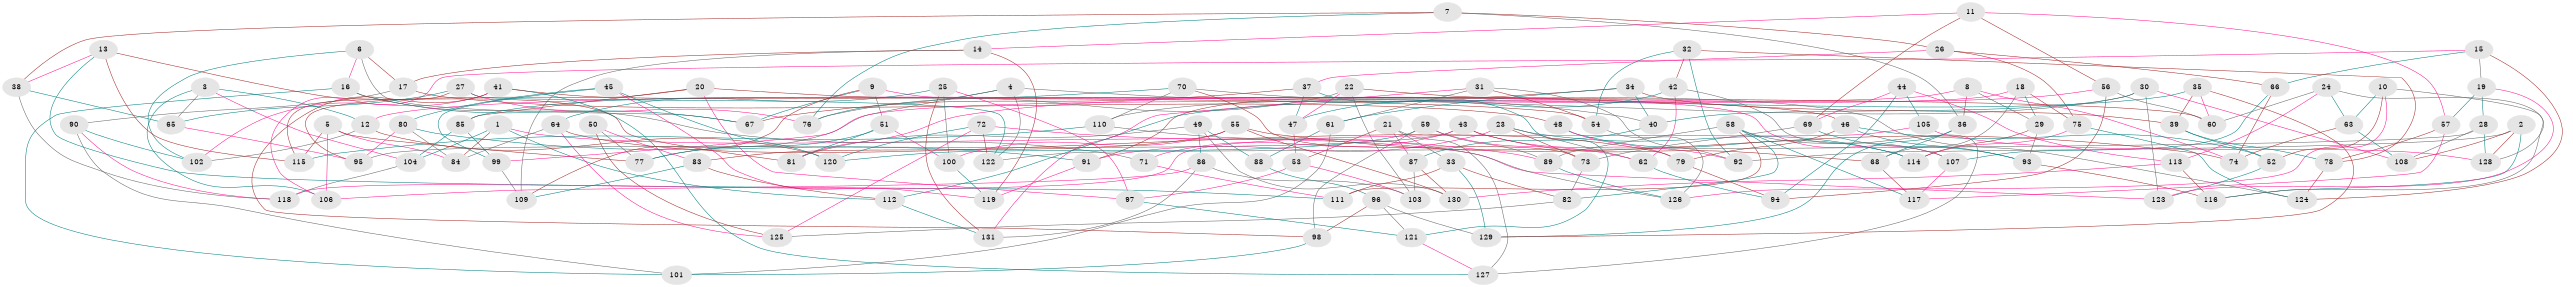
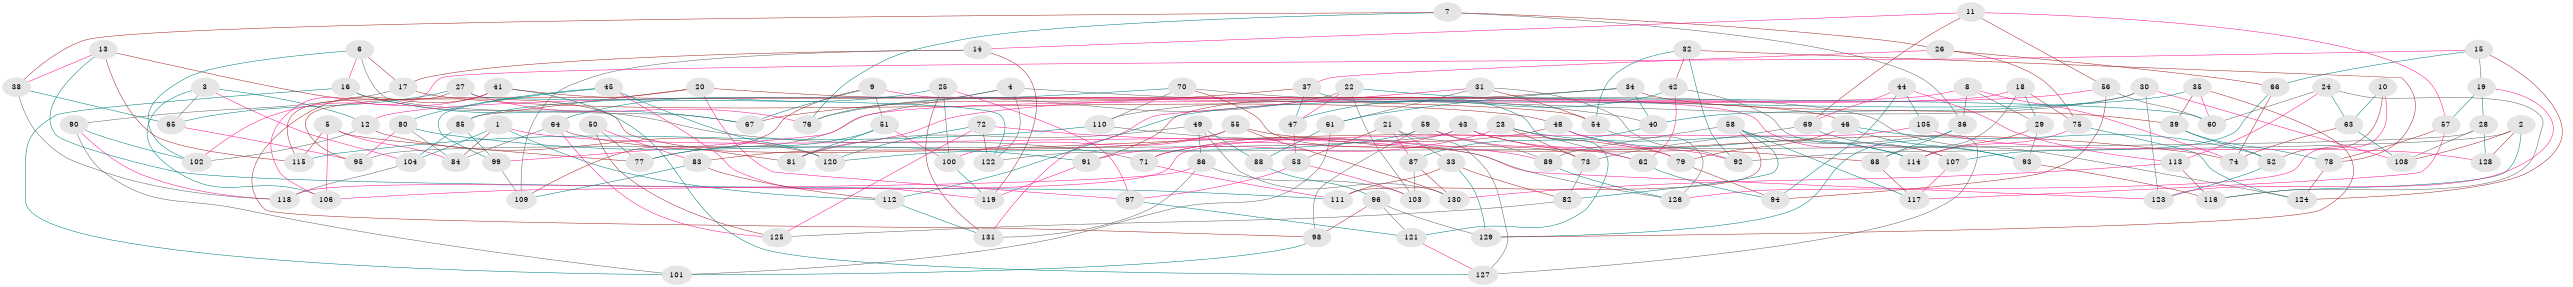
  graph {
    node [color=gray90 style=filled]
    edge [color=teal]
    1
    84
    104
    112
    123
    118
    131
    2
    92
    108
    116
    128
    3
    12
    65
    106
    102
    120
    95
    4
    40
    76
    77
    122
    87
    5
    115
    6
    16
    17
    67
    71
    101
    48
    90
    7
    26
    36
    38
    66
    75
    37
    68
    129
    8
    29
    74
    114
    93
    9
    51
    107
    109
    81
    100
    117
    10
    52
    63
    126
    11
    14
    56
    57
    69
    119
    60
    94
    78
    73
    13
    111
    15
    19
    124
    28
    79
    18
    99
    20
    54
    85
    97
    121
    21
    33
    53
    127
    82
    103
    130
    22
    47
    23
    62
    91
    24
    113
    25
    64
    125
    27
    30
    110
    31
    61
    88
    32
    42
    34
    39
    35
    41
    46
    98
    43
    44
    105
    45
    80
    49
    86
    96
    50
    83
    55
    58
    89
    59
    70
    72
    1 -- 84 [color=brown]
    1 -- 104
    1 -- 112
    1 -- 123 [color=deeppink]
    104 -- 118 [color=gray40]
    112 -- 131
    2 -- 92 [color=gray40]
    2 -- 108 [color=brown]
    2 -- 116
    2 -- 128 [color=brown]
    3 -- 104 [color=deeppink]
    3 -- 12
    3 -- 65 [color=gray40]
    3 -- 106
    12 -- 102 [color=gray40]
    12 -- 120 [color=brown]
    65 -- 95 [color=deeppink]
    4 -- 40 [color=gray40]
    4 -- 76
    4 -- 77 [color=gray40]
    4 -- 122 [color=gray40]
    40 -- 87
    87 -- 103 [color=gray40]
    87 -- 130 [color=brown]
    5 -- 84 [color=deeppink]
    5 -- 106 [color=deeppink]
    5 -- 77 [color=brown]
    5 -- 115 [color=brown]
    6 -- 102
    6 -- 16 [color=deeppink]
    6 -- 17 [color=brown]
    6 -- 67 [color=gray40]
    16 -- 67
    16 -- 71 [color=gray40]
    16 -- 101
    17 -- 48 [color=brown]
    17 -- 90 [color=gray40]
    71 -- 111 [color=deeppink]
+   48 -- 71 [color=brown]
    48 -- 114
    48 -- 79 [color=deeppink]
    90 -- 118 [color=deeppink]
    90 -- 102
    90 -- 101 [color=gray40]
    7 -- 76
    7 -- 26 [color=brown]
    7 -- 36 [color=gray40]
    7 -- 38 [color=brown]
    26 -- 66 [color=brown]
    26 -- 75 [color=brown]
    26 -- 37 [color=deeppink]
    36 -- 68
    36 -- 129
    38 -- 118 [color=gray40]
    38 -- 65
    66 -- 74 [color=brown]
    66 -- 107
    75 -- 114 [color=deeppink]
    75 -- 124
    37 -- 67 [color=brown]
    37 -- 121
    37 -- 47
    68 -- 117 [color=brown]
    8 -- 12 [color=deeppink]
    8 -- 36 [color=brown]
    8 -- 29 [color=gray40]
    8 -- 74 [color=deeppink]
    29 -- 114 [color=brown]
    29 -- 93 [color=gray40]
    93 -- 116 [color=brown]
    9 -- 67
    9 -- 51 [color=gray40]
    9 -- 107 [color=deeppink]
    9 -- 109 [color=brown]
    51 -- 77
    51 -- 81
    51 -- 100 [color=deeppink]
    107 -- 117 [color=deeppink]
    100 -- 119
-   10 -- 128 [color=gray40]
    10 -- 52 [color=brown]
    10 -- 63
    10 -- 126 [color=deeppink]
    52 -- 123
    63 -- 108
    63 -- 74 [color=brown]
    11 -- 14 [color=deeppink]
    11 -- 56 [color=brown]
    11 -- 57 [color=deeppink]
    11 -- 69 [color=brown]
    14 -- 17 [color=brown]
    14 -- 109 [color=gray40]
    14 -- 119 [color=brown]
    56 -- 81 [color=deeppink]
    56 -- 60 [color=gray40]
    56 -- 94 [color=brown]
    57 -- 117 [color=deeppink]
    57 -- 78 [color=brown]
    69 -- 93
    69 -- 73 [color=gray40]
    78 -- 124 [color=brown]
    73 -- 82 [color=gray40]
    13 -- 115 [color=brown]
    13 -- 38 [color=deeppink]
    13 -- 81 [color=brown]
    13 -- 111
    15 -- 106 [color=deeppink]
    15 -- 66
    15 -- 19 [color=gray40]
    15 -- 124 [color=brown]
    19 -- 123 [color=deeppink]
    19 -- 57
    19 -- 28
    28 -- 108 [color=gray40]
    28 -- 128
    28 -- 122 [color=gray40]
    79 -- 94 [color=brown]
    18 -- 75 [color=brown]
    18 -- 68 [color=gray40]
    18 -- 29
    18 -- 99 [color=deeppink]
    99 -- 109 [color=gray40]
    20 -- 95 [color=brown]
    20 -- 54 [color=brown]
    20 -- 85 [color=brown]
    20 -- 97 [color=deeppink]
    54 -- 126 [color=gray40]
    85 -- 104
    85 -- 99
    97 -- 121
    121 -- 127 [color=deeppink]
    21 -- 87 [color=deeppink]
    21 -- 33 [color=gray40]
    21 -- 53 [color=brown]
    21 -- 127 [color=gray40]
    33 -- 129
    33 -- 111 [color=brown]
    33 -- 82 [color=brown]
    53 -- 97 [color=deeppink]
    53 -- 103 [color=deeppink]
    82 -- 125 [color=gray40]
    22 -- 76 [color=gray40]
-   22 -- 60 [color=brown]
+   22 -- 60
    22 -- 103 [color=gray40]
    22 -- 47 [color=deeppink]
    47 -- 53 [color=deeppink]
    23 -- 114
    23 -- 73 [color=brown]
    23 -- 62 [color=gray40]
    23 -- 91 [color=deeppink]
    62 -- 94
    91 -- 119 [color=deeppink]
    24 -- 116 [color=gray40]
    24 -- 63
    24 -- 60 [color=gray40]
    24 -- 113 [color=deeppink]
    113 -- 116 [color=brown]
    113 -- 130 [color=deeppink]
    25 -- 131 [color=brown]
    25 -- 100 [color=gray40]
    25 -- 97 [color=deeppink]
    25 -- 64
    64 -- 84 [color=gray40]
    64 -- 79 [color=brown]
    64 -- 125 [color=deeppink]
    27 -- 65
    27 -- 76 [color=deeppink]
    27 -- 122
    27 -- 115 [color=brown]
    30 -- 123 [color=gray40]
    30 -- 108 [color=deeppink]
    30 -- 40
    30 -- 110 [color=gray40]
    110 -- 115
    110 -- 126 [color=gray40]
    31 -- 131 [color=deeppink]
    31 -- 92 [color=gray40]
    31 -- 54 [color=brown]
    31 -- 61 [color=gray40]
    61 -- 101 [color=gray40]
    61 -- 88
    88 -- 96
    32 -- 92
    32 -- 78 [color=brown]
    32 -- 54
    32 -- 42 [color=brown]
    42 -- 127 [color=gray40]
    42 -- 47
    42 -- 62 [color=deeppink]
    34 -- 40
    34 -- 91 [color=brown]
    34 -- 61
    34 -- 39 [color=brown]
    39 -- 52
    39 -- 78
    35 -- 112
    35 -- 129 [color=brown]
    35 -- 60 [color=deeppink]
    35 -- 39 [color=brown]
    41 -- 102 [color=deeppink]
    41 -- 127
    41 -- 46 [color=brown]
    41 -- 98 [color=brown]
    46 -- 93
    46 -- 52
    46 -- 79 [color=brown]
    98 -- 101
    43 -- 92 [color=deeppink]
    43 -- 95 [color=gray40]
    43 -- 71 [color=deeppink]
    43 -- 68 [color=brown]
    44 -- 69 [color=deeppink]
    44 -- 94
    44 -- 113 [color=deeppink]
    44 -- 105
    105 -- 118 [color=deeppink]
    105 -- 128 [color=deeppink]
    45 -- 120
    45 -- 119 [color=deeppink]
    45 -- 99
    45 -- 80
    80 -- 84 [color=gray40]
    80 -- 95 [color=deeppink]
    80 -- 91
    49 -- 81 [color=gray40]
    49 -- 130 [color=gray40]
    49 -- 88
    49 -- 86
    86 -- 131 [color=gray40]
    86 -- 106 [color=deeppink]
    86 -- 103 [color=gray40]
    96 -- 129 [color=gray40]
    96 -- 121 [color=gray40]
    96 -- 98 [color=brown]
    50 -- 77 [color=gray40]
    50 -- 125 [color=brown]
    50 -- 83 [color=deeppink]
    83 -- 112 [color=brown]
    83 -- 109
    55 -- 74 [color=brown]
    55 -- 100 [color=deeppink]
    55 -- 130 [color=brown]
    55 -- 83 [color=brown]
    58 -- 107 [color=gray40]
    58 -- 117
    58 -- 111 [color=brown]
    58 -- 82
    58 -- 89 [color=gray40]
    89 -- 126
    59 -- 120
    59 -- 62 [color=deeppink]
    59 -- 98 [color=gray40]
    59 -- 89 [color=gray40]
    70 -- 73 [color=brown]
    70 -- 124 [color=gray40]
    70 -- 85
    70 -- 110 [color=gray40]
    72 -- 120
    72 -- 122 [color=brown]
    72 -- 125 [color=deeppink]
    72 -- 89 [color=deeppink]
  }
